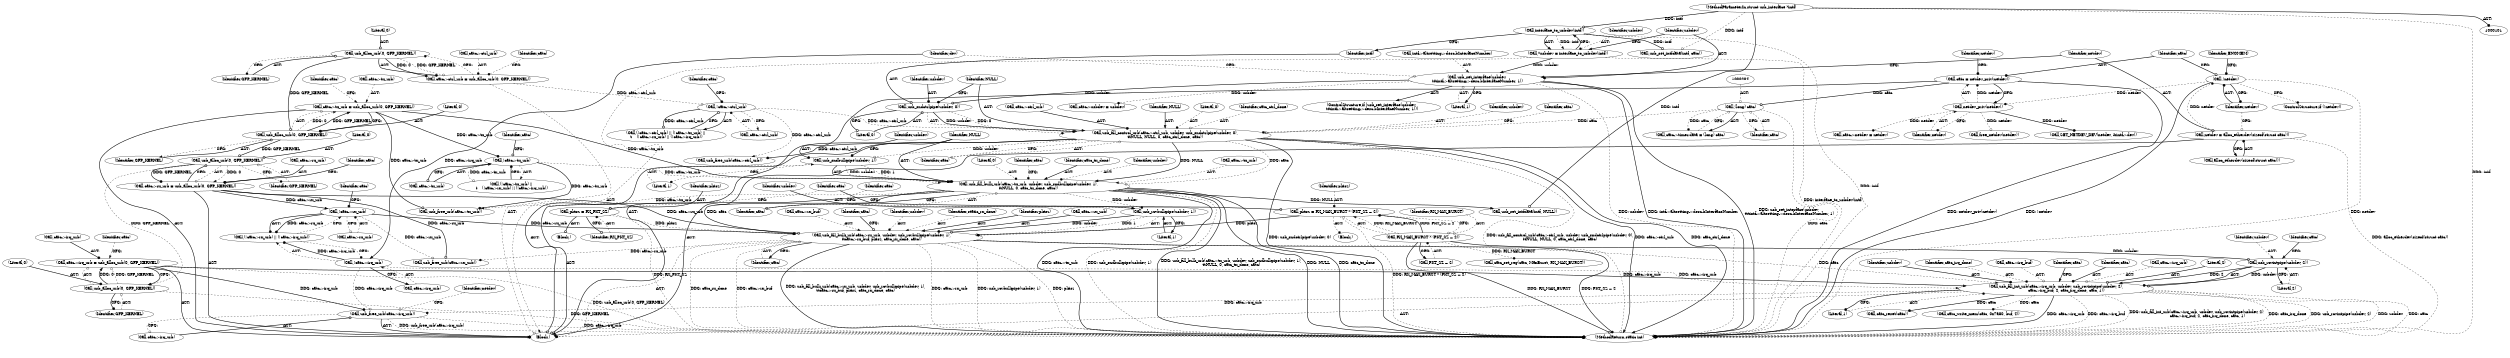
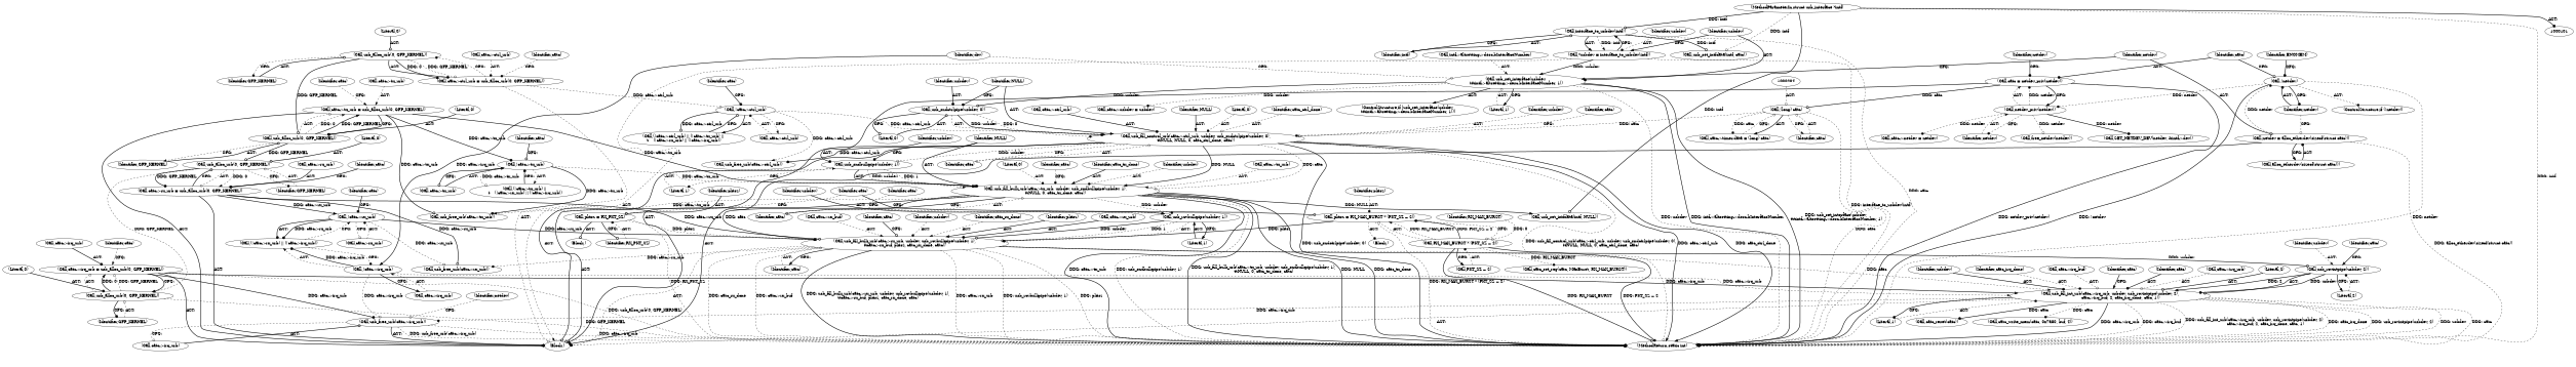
  digraph {
    edge [arrowhead=odot style=bold]
    n1 [label="(Call,usb_free_urb(catc->irq_urb))"]
    n2 [label="(Block,)"]
    n3 [label="(MethodReturn,static int)"]
    n4 [label="(Call,catc->irq_urb)"]
    n5 [label="(Call,usb_fill_int_urb(catc->irq_urb, usbdev, usb_rcvintpipe(usbdev, 2),\n                 catc->irq_buf, 2, catc_irq_done, catc, 1))"]
    n6 [label="(Literal,1)"]
    n7 [label="(Call,catc_reset(catc))"]
    n8 [label="(Call,catc_write_mem(catc, 0x7a80, buf, 4))"]
    n9 [label="(Call,catc->irq_urb = usb_alloc_urb(0, GFP_KERNEL))"]
    n10 [label="(Call,usb_alloc_urb(0, GFP_KERNEL))"]
    n11 [label="(Identifier,GFP_KERNEL)"]
    n12 [label="(Call,!catc->irq_urb)"]
    n13 [label="(Call,catc->irq_urb)"]
    n14 [label="(Call,(!catc->rx_urb) || (!catc->irq_urb))"]
    n15 [label="(Call,usb_alloc_urb(0, GFP_KERNEL))"]
    n16 [label="(Call,catc->rx_urb = usb_alloc_urb(0, GFP_KERNEL))"]
    n17 [label="(Identifier,GFP_KERNEL)"]
    n18 [label="(Call,usb_fill_bulk_urb(catc->rx_urb, usbdev, usb_rcvbulkpipe(usbdev, 1),\n\t\tcatc->rx_buf, pktsz, catc_rx_done, catc))"]
    n19 [label="(Call,usb_free_urb(catc->rx_urb))"]
    n20 [label="(Call,!catc->rx_urb)"]
    n21 [label="(Call,usb_alloc_urb(0, GFP_KERNEL))"]
    n22 [label="(Call,catc->tx_urb = usb_alloc_urb(0, GFP_KERNEL))"]
    n23 [label="(Identifier,GFP_KERNEL)"]
    n24 [label="(Call,usb_fill_bulk_urb(catc->tx_urb, usbdev, usb_sndbulkpipe(usbdev, 1),\n\t\tNULL, 0, catc_tx_done, catc))"]
    n25 [label="(Call,usb_free_urb(catc->tx_urb))"]
    n26 [label="(Call,!catc->tx_urb)"]
    n27 [label="(Call,usb_alloc_urb(0, GFP_KERNEL))"]
    n28 [label="(Call,catc->ctrl_urb = usb_alloc_urb(0, GFP_KERNEL))"]
    n29 [label="(Identifier,GFP_KERNEL)"]
    n30 [label="(Call,!catc->ctrl_urb)"]
    n31 [label="(Call,usb_rcvintpipe(usbdev, 2))"]
    n32 [label="(Literal,2)"]
    n33 [label="(Identifier,catc)"]
    n34 [label="(Call,catc->rx_urb)"]
    n35 [label="(Call,usb_rcvbulkpipe(usbdev, 1))"]
    n36 [label="(Literal,1)"]
    n37 [label="(Identifier,catc)"]
    n38 [label="(Call,usb_set_intfdata(intf, NULL))"]
    n39 [label="(Call,catc->tx_urb)"]
    n40 [label="(Call,(!catc->tx_urb) || \n\t    (!catc->rx_urb) || (!catc->irq_urb))"]
    n41 [label="(Call,usb_sndbulkpipe(usbdev, 1))"]
    n42 [label="(Literal,1)"]
    n43 [label="(Call,usb_fill_control_urb(catc->ctrl_urb, usbdev, usb_sndctrlpipe(usbdev, 0),\n\t\tNULL, NULL, 0, catc_ctrl_done, catc))"]
    n44 [label="(Call,usb_free_urb(catc->ctrl_urb))"]
    n45 [label="(Identifier,catc)"]
    n46 [label="(Call,(!catc->ctrl_urb) || (!catc->tx_urb) || \n\t    (!catc->rx_urb) || (!catc->irq_urb))"]
    n47 [label="(Call,catc->ctrl_urb)"]
    n48 [label="(Call,usb_sndctrlpipe(usbdev, 0))"]
    n49 [label="(Literal,0)"]
    n50 [label="(Call,usb_set_interface(usbdev,\n \t\t\tintf->altsetting->desc.bInterfaceNumber, 1))"]
    n51 [label="(Call,catc->usbdev = usbdev)"]
    n52 [label="(ControlStructure,if (usb_set_interface(usbdev,\n \t\t\tintf->altsetting->desc.bInterfaceNumber, 1)))"]
    n53 [label="(Literal,1)"]
    n54 [label="(Call,*usbdev = interface_to_usbdev(intf))"]
    n55 [label="(Call,interface_to_usbdev(intf))"]
    n56 [label="(Call,usb_set_intfdata(intf, catc))"]
    n57 [label="(Identifier,intf)"]
    n58 [label="(MethodParameterIn,struct usb_interface *intf)"]
    1000101
    n60 [label="(Call,(long) catc)"]
    n61 [label="(Identifier,catc)"]
    n62 [label="(Call,catc->timer.data = (long) catc)"]
    n63 [label="(Call,catc = netdev_priv(netdev))"]
    n64 [label="(Call,netdev_priv(netdev))"]
    n65 [label="(Identifier,netdev)"]
    n66 [label="(Call,catc->netdev = netdev)"]
    n67 [label="(Call,free_netdev(netdev))"]
    n68 [label="(Call,SET_NETDEV_DEV(netdev, &intf->dev))"]
    n69 [label="(Call,!netdev)"]
    n70 [label="(Identifier,netdev)"]
    n71 [label="(ControlStructure,if (!netdev))"]
    n72 [label="(Call,netdev = alloc_etherdev(sizeof(struct catc)))"]
    n73 [label="(Call,alloc_etherdev(sizeof(struct catc)))"]
    n74 [label="(Call,pktsz = RX_PKT_SZ)"]
    n75 [label="(Block,)"]
    n76 [label="(Identifier,RX_PKT_SZ)"]
    n77 [label="(Call,pktsz = RX_MAX_BURST * (PKT_SZ + 2))"]
    n78 [label="(Call,RX_MAX_BURST * (PKT_SZ + 2))"]
    n79 [label="(Block,)"]
    n80 [label="(Call,catc_set_reg(catc, MaxBurst, RX_MAX_BURST))"]
    n81 [label="(Call,PKT_SZ + 2)"]
    n82 [label="(Literal,0)"]
    n83 [label="(Identifier,netdev)"]
    n84 [label="(Identifier,pktsz)"]
    n85 [label="(Call,catc->ctrl_urb)"]
    n86 [label="(Identifier,catc)"]
    n87 [label="(Call,catc->rx_urb)"]
    n88 [label="(Identifier,netdev)"]
    n89 [label="(Literal,0)"]
    n90 [label="(Identifier,catc)"]
    n91 [label="(Identifier,catc)"]
    n92 [label="(Identifier,usbdev)"]
    n93 [label="(Identifier,catc)"]
    n94 [label="(Call,catc->tx_urb)"]
    n95 [label="(Identifier,NULL)"]
    n96 [label="(Identifier,catc_tx_done)"]
    n97 [label="(Literal,0)"]
    n98 [label="(Identifier,usbdev)"]
    n99 [label="(Identifier,usbdev)"]
    n100 [label="(Identifier,usbdev)"]
    n101 [label="(Identifier,usbdev)"]
    n102 [label="(Identifier,pktsz)"]
    n103 [label="(Call,catc->ctrl_urb)"]
    n104 [label="(Call,catc->rx_buf)"]
    n105 [label="(Identifier,pktsz)"]
    n106 [label="(Identifier,catc_irq_done)"]
    n107 [label="(Identifier,netdev)"]
    n108 [label="(Call,catc->rx_urb)"]
    n109 [label="(Identifier,usbdev)"]
    n110 [label="(Identifier,catc)"]
    n111 [label="(Identifier,NULL)"]
    n112 [label="(Identifier,catc)"]
    n113 [label="(Call,catc->irq_buf)"]
    n114 [label="(Identifier,catc)"]
    n115 [label="(Identifier,catc)"]
    n116 [label="(Identifier,catc)"]
    n117 [label="(Call,catc->irq_urb)"]
    n118 [label="(Identifier,ENOMEM)"]
    n119 [label="(Literal,0)"]
    n120 [label="(Identifier,catc)"]
    n121 [label="(Identifier,catc)"]
    n122 [label="(Identifier,catc_ctrl_done)"]
    n123 [label="(Call,catc->tx_urb)"]
    n124 [label="(Identifier,catc)"]
    n125 [label="(Identifier,catc)"]
    n126 [label="(Identifier,catc)"]
    n127 [label="(Call,catc->irq_urb)"]
    n128 [label="(Identifier,dev)"]
    n129 [label="(Identifier,RX_MAX_BURST)"]
    n130 [label="(Identifier,catc)"]
    n131 [label="(Literal,0)"]
    n132 [label="(Identifier,usbdev)"]
    n133 [label="(Call,intf->altsetting->desc.bInterfaceNumber)"]
    n134 [label="(Identifier,usbdev)"]
    n135 [label="(Identifier,usbdev)"]
    n136 [label="(Identifier,NULL)"]
    n137 [label="(Literal,2)"]
    n138 [label="(Identifier,usbdev)"]
    n139 [label="(Identifier,catc)"]
-   n140 [label="(Identifier,static_rx_done)"]
+   n140 [label="(Identifier,catc_rx_done)"]
    n141 [label="(Literal,0)"]
    1000204
    n1 -> n2 [label="AST: "]
    n1 -> n3 [arrowhead=normal label="DDG: usb_free_urb(catc->irq_urb)" style=dashed]
    n1 -> n3 [arrowhead=dot label="DDG: catc->irq_urb" style=dashed]
    n1 -> n4 [label="CFG: " style=dashed]
    n4 -> n1 [label="AST: "]
    n5 -> n1 [arrowhead=dot label="DDG: catc->irq_urb" style=dashed]
    n5 -> n2 [arrowhead=normal label="AST: " style=dashed]
    n5 -> n3 [arrowhead=normal label="DDG: catc->irq_urb"]
    n5 -> n3 [arrowhead=dot label="DDG: catc->irq_buf" style=dashed]
    n5 -> n3 [arrowhead=dot label="DDG: usb_fill_int_urb(catc->irq_urb, usbdev, usb_rcvintpipe(usbdev, 2),\n                 catc->irq_buf, 2, catc_irq_done, catc, 1)" style=dashed]
    n5 -> n3 [arrowhead=dot label="DDG: catc_irq_done" style=dashed]
    n5 -> n3 [label="DDG: usb_rcvintpipe(usbdev, 2)" style=dashed]
    n5 -> n3 [arrowhead=normal label="DDG: usbdev" style=dashed]
    n5 -> n3 [label="DDG: catc" style=dashed]
    n5 -> n6 [arrowhead=dot label="CFG: "]
    n5 -> n7 [arrowhead=dot label="DDG: catc"]
    n5 -> n8 [arrowhead=dot label="DDG: catc" style=dashed]
    n6 -> n5 [arrowhead=dot label="AST: " style=dashed]
    n9 -> n1 [arrowhead=dot label="DDG: catc->irq_urb"]
    n9 -> n2 [label="AST: "]
    n9 -> n3 [arrowhead=normal label="DDG: usb_alloc_urb(0, GFP_KERNEL)" style=dashed]
    n9 -> n5 [arrowhead=normal label="DDG: catc->irq_urb"]
    n9 -> n10 [arrowhead=normal label="CFG: "]
    n10 -> n3 [label="DDG: GFP_KERNEL" style=dashed]
    n10 -> n9 [label="AST: " style=dashed]
    n10 -> n9 [arrowhead=normal label="DDG: 0"]
    n10 -> n9 [label="DDG: GFP_KERNEL" style=dashed]
    n10 -> n11 [arrowhead=dot label="CFG: "]
    n11 -> n10 [label="AST: " style=dashed]
    n12 -> n1 [label="DDG: catc->irq_urb" style=dashed]
    n12 -> n5 [arrowhead=normal label="DDG: catc->irq_urb" style=dashed]
    n12 -> n13 [arrowhead=normal label="CFG: "]
    n12 -> n14 [arrowhead=normal label="AST: " style=dashed]
    n12 -> n14 [arrowhead=dot label="DDG: catc->irq_urb"]
    n13 -> n12 [arrowhead=normal label="AST: " style=dashed]
    n14 -> n12 [arrowhead=dot label="CFG: " style=dashed]
    n14 -> n20 [arrowhead=normal label="CFG: " style=dashed]
    n15 -> n10 [label="DDG: GFP_KERNEL" style=dashed]
    n15 -> n16 [label="AST: " style=dashed]
    n15 -> n16 [arrowhead=normal label="DDG: 0" style=dashed]
    n15 -> n16 [arrowhead=dot label="DDG: GFP_KERNEL"]
    n15 -> n17 [arrowhead=dot label="CFG: " style=dashed]
    n16 -> n2 [arrowhead=dot label="AST: "]
    n16 -> n15 [label="CFG: "]
    n16 -> n18 [label="DDG: catc->rx_urb"]
    n16 -> n19 [label="DDG: catc->rx_urb"]
    n16 -> n20 [arrowhead=normal label="DDG: catc->rx_urb"]
    n17 -> n15 [label="AST: " style=dashed]
    n18 -> n2 [arrowhead=dot label="AST: " style=dashed]
    n18 -> n3 [arrowhead=dot label="DDG: pktsz" style=dashed]
    n18 -> n3 [arrowhead=normal label="DDG: catc_rx_done" style=dashed]
    n18 -> n3 [arrowhead=normal label="DDG: catc->rx_buf" style=dashed]
    n18 -> n3 [label="DDG: usb_fill_bulk_urb(catc->rx_urb, usbdev, usb_rcvbulkpipe(usbdev, 1),\n\t\tcatc->rx_buf, pktsz, catc_rx_done, catc)"]
    n18 -> n3 [label="DDG: catc->rx_urb" style=dashed]
    n18 -> n3 [arrowhead=normal label="DDG: usb_rcvbulkpipe(usbdev, 1)" style=dashed]
    n18 -> n5 [arrowhead=normal label="DDG: catc" style=dashed]
    n18 -> n19 [arrowhead=dot label="DDG: catc->rx_urb" style=dashed]
    n18 -> n31 [label="DDG: usbdev"]
    n18 -> n33 [arrowhead=normal label="CFG: "]
    n20 -> n14 [arrowhead=dot label="AST: "]
    n20 -> n14 [arrowhead=dot label="DDG: catc->rx_urb"]
    n20 -> n18 [arrowhead=dot label="DDG: catc->rx_urb"]
    n20 -> n19 [label="DDG: catc->rx_urb" style=dashed]
    n20 -> n34 [label="CFG: " style=dashed]
    n21 -> n15 [label="DDG: GFP_KERNEL"]
    n21 -> n22 [label="AST: " style=dashed]
    n21 -> n22 [arrowhead=normal label="DDG: 0" style=dashed]
    n21 -> n22 [arrowhead=normal label="DDG: GFP_KERNEL"]
    n21 -> n23 [arrowhead=normal label="CFG: " style=dashed]
    n22 -> n2 [arrowhead=normal label="AST: "]
    n22 -> n21 [label="CFG: "]
    n22 -> n24 [arrowhead=dot label="DDG: catc->tx_urb"]
    n22 -> n25 [label="DDG: catc->tx_urb"]
    n22 -> n26 [arrowhead=dot label="DDG: catc->tx_urb"]
    n23 -> n21 [label="AST: "]
    n24 -> n2 [label="AST: "]
    n24 -> n3 [arrowhead=normal label="DDG: catc->tx_urb"]
    n24 -> n3 [label="DDG: usb_sndbulkpipe(usbdev, 1)" style=dashed]
    n24 -> n3 [label="DDG: usb_fill_bulk_urb(catc->tx_urb, usbdev, usb_sndbulkpipe(usbdev, 1),\n\t\tNULL, 0, catc_tx_done, catc)"]
    n24 -> n3 [label="DDG: NULL"]
    n24 -> n3 [arrowhead=dot label="DDG: catc_tx_done"]
    n24 -> n18 [label="DDG: catc"]
    n24 -> n25 [arrowhead=normal label="DDG: catc->tx_urb" style=dashed]
    n24 -> n35 [arrowhead=dot label="DDG: usbdev" style=dashed]
    n24 -> n37 [label="CFG: "]
    n24 -> n38 [arrowhead=normal label="DDG: NULL"]
    n26 -> n24 [arrowhead=normal label="DDG: catc->tx_urb" style=dashed]
    n26 -> n25 [arrowhead=dot label="DDG: catc->tx_urb"]
    n26 -> n39 [label="CFG: "]
    n26 -> n40 [arrowhead=normal label="AST: " style=dashed]
    n26 -> n40 [label="DDG: catc->tx_urb" style=dashed]
    n27 -> n21 [label="DDG: GFP_KERNEL"]
    n27 -> n28 [arrowhead=dot label="AST: "]
    n27 -> n28 [arrowhead=dot label="DDG: 0"]
    n27 -> n28 [label="DDG: GFP_KERNEL" style=dashed]
    n27 -> n29 [arrowhead=dot label="CFG: " style=dashed]
    n28 -> n2 [label="AST: " style=dashed]
    n28 -> n27 [arrowhead=dot label="CFG: " style=dashed]
    n28 -> n30 [label="DDG: catc->ctrl_urb" style=dashed]
    n29 -> n27 [label="AST: "]
    n30 -> n43 [label="DDG: catc->ctrl_urb" style=dashed]
    n30 -> n44 [arrowhead=normal label="DDG: catc->ctrl_urb" style=dashed]
    n30 -> n46 [arrowhead=normal label="AST: "]
    n30 -> n46 [label="DDG: catc->ctrl_urb"]
    n30 -> n47 [arrowhead=normal label="CFG: " style=dashed]
    n31 -> n5 [label="AST: "]
    n31 -> n5 [arrowhead=dot label="DDG: usbdev"]
    n31 -> n5 [arrowhead=normal label="DDG: 2"]
    n31 -> n32 [arrowhead=normal label="CFG: "]
    n32 -> n31 [arrowhead=dot label="AST: " style=dashed]
    n33 -> n18 [label="AST: " style=dashed]
    n34 -> n20 [arrowhead=dot label="AST: " style=dashed]
    n35 -> n18 [arrowhead=dot label="AST: " style=dashed]
    n35 -> n18 [label="DDG: usbdev"]
    n35 -> n18 [arrowhead=dot label="DDG: 1" style=dashed]
    n35 -> n36 [arrowhead=normal label="CFG: "]
    n36 -> n35 [arrowhead=normal label="AST: "]
    n37 -> n24 [label="AST: " style=dashed]
    n39 -> n26 [arrowhead=normal label="AST: "]
    n40 -> n26 [arrowhead=dot label="CFG: "]
    n41 -> n24 [label="AST: "]
    n41 -> n24 [arrowhead=dot label="DDG: usbdev" style=dashed]
    n41 -> n24 [arrowhead=normal label="DDG: 1" style=dashed]
    n41 -> n42 [arrowhead=dot label="CFG: " style=dashed]
    n42 -> n41 [arrowhead=normal label="AST: " style=dashed]
    n43 -> n2 [label="AST: "]
    n43 -> n3 [label="DDG: usb_sndctrlpipe(usbdev, 0)"]
    n43 -> n3 [label="DDG: usb_fill_control_urb(catc->ctrl_urb, usbdev, usb_sndctrlpipe(usbdev, 0),\n\t\tNULL, NULL, 0, catc_ctrl_done, catc)" style=dashed]
    n43 -> n3 [arrowhead=normal label="DDG: catc->ctrl_urb"]
    n43 -> n3 [arrowhead=normal label="DDG: catc_ctrl_done"]
    n43 -> n24 [arrowhead=normal label="DDG: NULL"]
    n43 -> n24 [label="DDG: catc" style=dashed]
    n43 -> n41 [label="DDG: usbdev" style=dashed]
    n43 -> n44 [arrowhead=dot label="DDG: catc->ctrl_urb"]
    n43 -> n45 [label="CFG: " style=dashed]
    n45 -> n43 [label="AST: " style=dashed]
    n46 -> n30 [label="CFG: "]
    n47 -> n30 [arrowhead=dot label="AST: " style=dashed]
    n48 -> n43 [arrowhead=normal label="AST: " style=dashed]
    n48 -> n43 [arrowhead=dot label="DDG: usbdev"]
    n48 -> n43 [arrowhead=dot label="DDG: 0" style=dashed]
    n48 -> n49 [label="CFG: "]
    n49 -> n48 [label="AST: "]
    n50 -> n3 [arrowhead=normal label="DDG: intf->altsetting->desc.bInterfaceNumber"]
    n50 -> n3 [label="DDG: usb_set_interface(usbdev,\n \t\t\tintf->altsetting->desc.bInterfaceNumber, 1)"]
    n50 -> n3 [arrowhead=normal label="DDG: usbdev" style=dashed]
    n50 -> n48 [label="DDG: usbdev"]
    n50 -> n51 [arrowhead=dot label="DDG: usbdev" style=dashed]
    n50 -> n52 [arrowhead=normal label="AST: "]
    n50 -> n53 [arrowhead=normal label="CFG: "]
    n53 -> n50 [label="AST: " style=dashed]
    n54 -> n2 [arrowhead=normal label="AST: " style=dashed]
    n54 -> n3 [label="DDG: interface_to_usbdev(intf)" style=dashed]
    n54 -> n50 [arrowhead=normal label="DDG: usbdev"]
    n54 -> n55 [arrowhead=normal label="CFG: "]
-   n55 -> n3 [arrowhead=dot label="DDG: intf" style=dashed]
+   n55 -> n3 [arrowhead=dot label="DDG: catc" style=dashed]
    n55 -> n54 [arrowhead=normal label="AST: "]
    n55 -> n54 [arrowhead=normal label="DDG: intf" style=dashed]
    n55 -> n56 [label="DDG: intf"]
    n55 -> n57 [arrowhead=normal label="CFG: "]
-   n57 -> n48 [label="AST: "]
+   n57 -> n55 [label="AST: "]
    n58 -> n3 [arrowhead=normal label="DDG: intf" style=dashed]
    n58 -> n38 [label="DDG: intf"]
    n58 -> n55 [label="DDG: intf"]
    n58 -> n56 [label="DDG: intf" style=dashed]
    n58 -> 1000101 [arrowhead=dot label="AST: "]
    n60 -> n3 [label="DDG: catc" style=dashed]
    n60 -> n43 [label="DDG: catc" style=dashed]
    n60 -> n61 [arrowhead=normal label="CFG: " style=dashed]
    n60 -> n62 [arrowhead=normal label="AST: "]
    n60 -> n62 [arrowhead=dot label="DDG: catc" style=dashed]
    n61 -> n60 [label="AST: " style=dashed]
    n62 -> n60 [label="CFG: " style=dashed]
    n63 -> n2 [arrowhead=normal label="AST: "]
    n63 -> n3 [arrowhead=normal label="DDG: netdev_priv(netdev)"]
    n63 -> n60 [label="DDG: catc"]
    n63 -> n64 [arrowhead=normal label="CFG: "]
    n64 -> n63 [arrowhead=normal label="AST: " style=dashed]
    n64 -> n63 [arrowhead=dot label="DDG: netdev" style=dashed]
    n64 -> n65 [arrowhead=dot label="CFG: " style=dashed]
    n64 -> n66 [arrowhead=dot label="DDG: netdev" style=dashed]
    n64 -> n67 [label="DDG: netdev" style=dashed]
    n64 -> n68 [arrowhead=dot label="DDG: netdev"]
    n65 -> n64 [arrowhead=normal label="AST: " style=dashed]
    n69 -> n3 [label="DDG: !netdev"]
    n69 -> n3 [arrowhead=dot label="DDG: netdev" style=dashed]
    n69 -> n64 [arrowhead=dot label="DDG: netdev" style=dashed]
    n69 -> n70 [arrowhead=dot label="CFG: "]
-   n69 -> n71 [arrowhead=dot label="CFG: " style=dashed]
+   n69 -> n71 [arrowhead=dot label="AST: " style=dashed]
    n70 -> n69 [arrowhead=dot label="AST: "]
    n70 -> n72 [label="CFG: " style=dashed]
    n72 -> n2 [arrowhead=dot label="AST: "]
    n72 -> n3 [arrowhead=normal label="DDG: alloc_etherdev(sizeof(struct catc))" style=dashed]
    n72 -> n69 [arrowhead=dot label="DDG: netdev" style=dashed]
    n72 -> n73 [arrowhead=normal label="CFG: "]
    n73 -> n72 [arrowhead=dot label="AST: "]
    n74 -> n3 [arrowhead=normal label="DDG: RX_PKT_SZ" style=dashed]
    n74 -> n18 [label="DDG: pktsz" style=dashed]
    n74 -> n75 [label="AST: "]
    n74 -> n76 [label="CFG: "]
    n76 -> n74 [arrowhead=dot label="AST: " style=dashed]
    n77 -> n3 [arrowhead=normal label="DDG: RX_MAX_BURST * (PKT_SZ + 2)" style=dashed]
    n77 -> n18 [label="DDG: pktsz"]
    n77 -> n78 [label="CFG: " style=dashed]
    n77 -> n79 [arrowhead=dot label="AST: " style=dashed]
    n78 -> n3 [arrowhead=dot label="DDG: PKT_SZ + 2"]
    n78 -> n3 [label="DDG: RX_MAX_BURST"]
    n78 -> n77 [label="AST: " style=dashed]
    n78 -> n77 [arrowhead=normal label="DDG: RX_MAX_BURST" style=dashed]
    n78 -> n77 [arrowhead=dot label="DDG: PKT_SZ + 2"]
    n78 -> n80 [arrowhead=dot label="DDG: RX_MAX_BURST" style=dashed]
    n78 -> n81 [arrowhead=normal label="CFG: "]
    n81 -> n78 [arrowhead=dot label="AST: " style=dashed]
    n82 -> n24 [arrowhead=dot label="AST: " style=dashed]
    n83 -> n50 [arrowhead=normal label="CFG: "]
    n83 -> n72 [label="AST: "]
    n84 -> n18 [arrowhead=normal label="AST: "]
    n85 -> n43 [arrowhead=dot label="AST: "]
    n86 -> n63 [arrowhead=dot label="AST: "]
    n86 -> n69 [label="CFG: "]
    n87 -> n18 [arrowhead=dot label="AST: "]
    n88 -> n63 [arrowhead=dot label="CFG: "]
    n89 -> n27 [label="AST: "]
    n90 -> n24 [arrowhead=dot label="CFG: " style=dashed]
    n91 -> n26 [label="CFG: "]
    n92 -> n48 [arrowhead=dot label="AST: "]
    n93 -> n31 [arrowhead=normal label="CFG: "]
    n94 -> n22 [arrowhead=normal label="AST: " style=dashed]
    n95 -> n43 [arrowhead=normal label="AST: "]
    n96 -> n24 [arrowhead=normal label="AST: "]
    n97 -> n21 [arrowhead=dot label="AST: "]
    n98 -> n24 [arrowhead=dot label="AST: " style=dashed]
    n99 -> n41 [arrowhead=dot label="AST: "]
    n100 -> n5 [arrowhead=dot label="AST: "]
    n101 -> n50 [arrowhead=dot label="AST: "]
    n101 -> n54 [arrowhead=normal label="CFG: "]
    n102 -> n74 [label="AST: "]
    n103 -> n28 [arrowhead=dot label="AST: " style=dashed]
    n104 -> n18 [arrowhead=normal label="AST: " style=dashed]
    n105 -> n77 [arrowhead=dot label="AST: " style=dashed]
    n106 -> n5 [arrowhead=dot label="AST: " style=dashed]
    n107 -> n1 [label="CFG: " style=dashed]
    n108 -> n16 [label="AST: "]
    n109 -> n35 [arrowhead=normal label="AST: "]
    n110 -> n74 [label="CFG: " style=dashed]
    n110 -> n77 [label="CFG: "]
    n111 -> n43 [arrowhead=normal label="AST: "]
    n111 -> n48 [arrowhead=dot label="CFG: "]
    n112 -> n28 [arrowhead=dot label="CFG: " style=dashed]
    n113 -> n5 [label="AST: " style=dashed]
    n114 -> n20 [arrowhead=dot label="CFG: "]
    n115 -> n5 [arrowhead=normal label="CFG: "]
    n116 -> n16 [arrowhead=dot label="CFG: "]
    n117 -> n9 [arrowhead=dot label="AST: "]
    n118 -> n69 [arrowhead=dot label="CFG: "]
    n119 -> n43 [arrowhead=dot label="AST: " style=dashed]
    n120 -> n18 [label="CFG: "]
    n121 -> n22 [arrowhead=normal label="CFG: " style=dashed]
    n122 -> n43 [label="AST: " style=dashed]
    n123 -> n24 [arrowhead=normal label="AST: " style=dashed]
    n124 -> n9 [arrowhead=normal label="CFG: " style=dashed]
    n125 -> n35 [arrowhead=normal label="CFG: " style=dashed]
    n126 -> n5 [arrowhead=dot label="AST: "]
    n127 -> n5 [label="AST: " style=dashed]
    n128 -> n12 [arrowhead=normal label="DDG: catc->irq_urb"]
    n128 -> n50 [label="CFG: " style=dashed]
-   n129 -> n78 [label="AST: " style=dashed]
+   n129 -> n78 [label="DDG: 0" style=dashed]
    n130 -> n30 [arrowhead=dot label="CFG: "]
    n131 -> n15 [label="AST: "]
    n132 -> n31 [arrowhead=normal label="AST: " style=dashed]
    n133 -> n50 [arrowhead=normal label="AST: " style=dashed]
    n134 -> n54 [arrowhead=dot label="AST: " style=dashed]
    n135 -> n18 [arrowhead=dot label="AST: " style=dashed]
    n136 -> n24 [arrowhead=normal label="AST: "]
    n136 -> n41 [arrowhead=dot label="CFG: "]
    n137 -> n5 [label="AST: "]
    n138 -> n43 [label="AST: " style=dashed]
    n139 -> n43 [arrowhead=dot label="CFG: " style=dashed]
    n140 -> n18 [arrowhead=normal label="AST: " style=dashed]
    n141 -> n10 [arrowhead=dot label="AST: "]
    1000204 -> n60 [label="AST: " style=dashed]
  }
